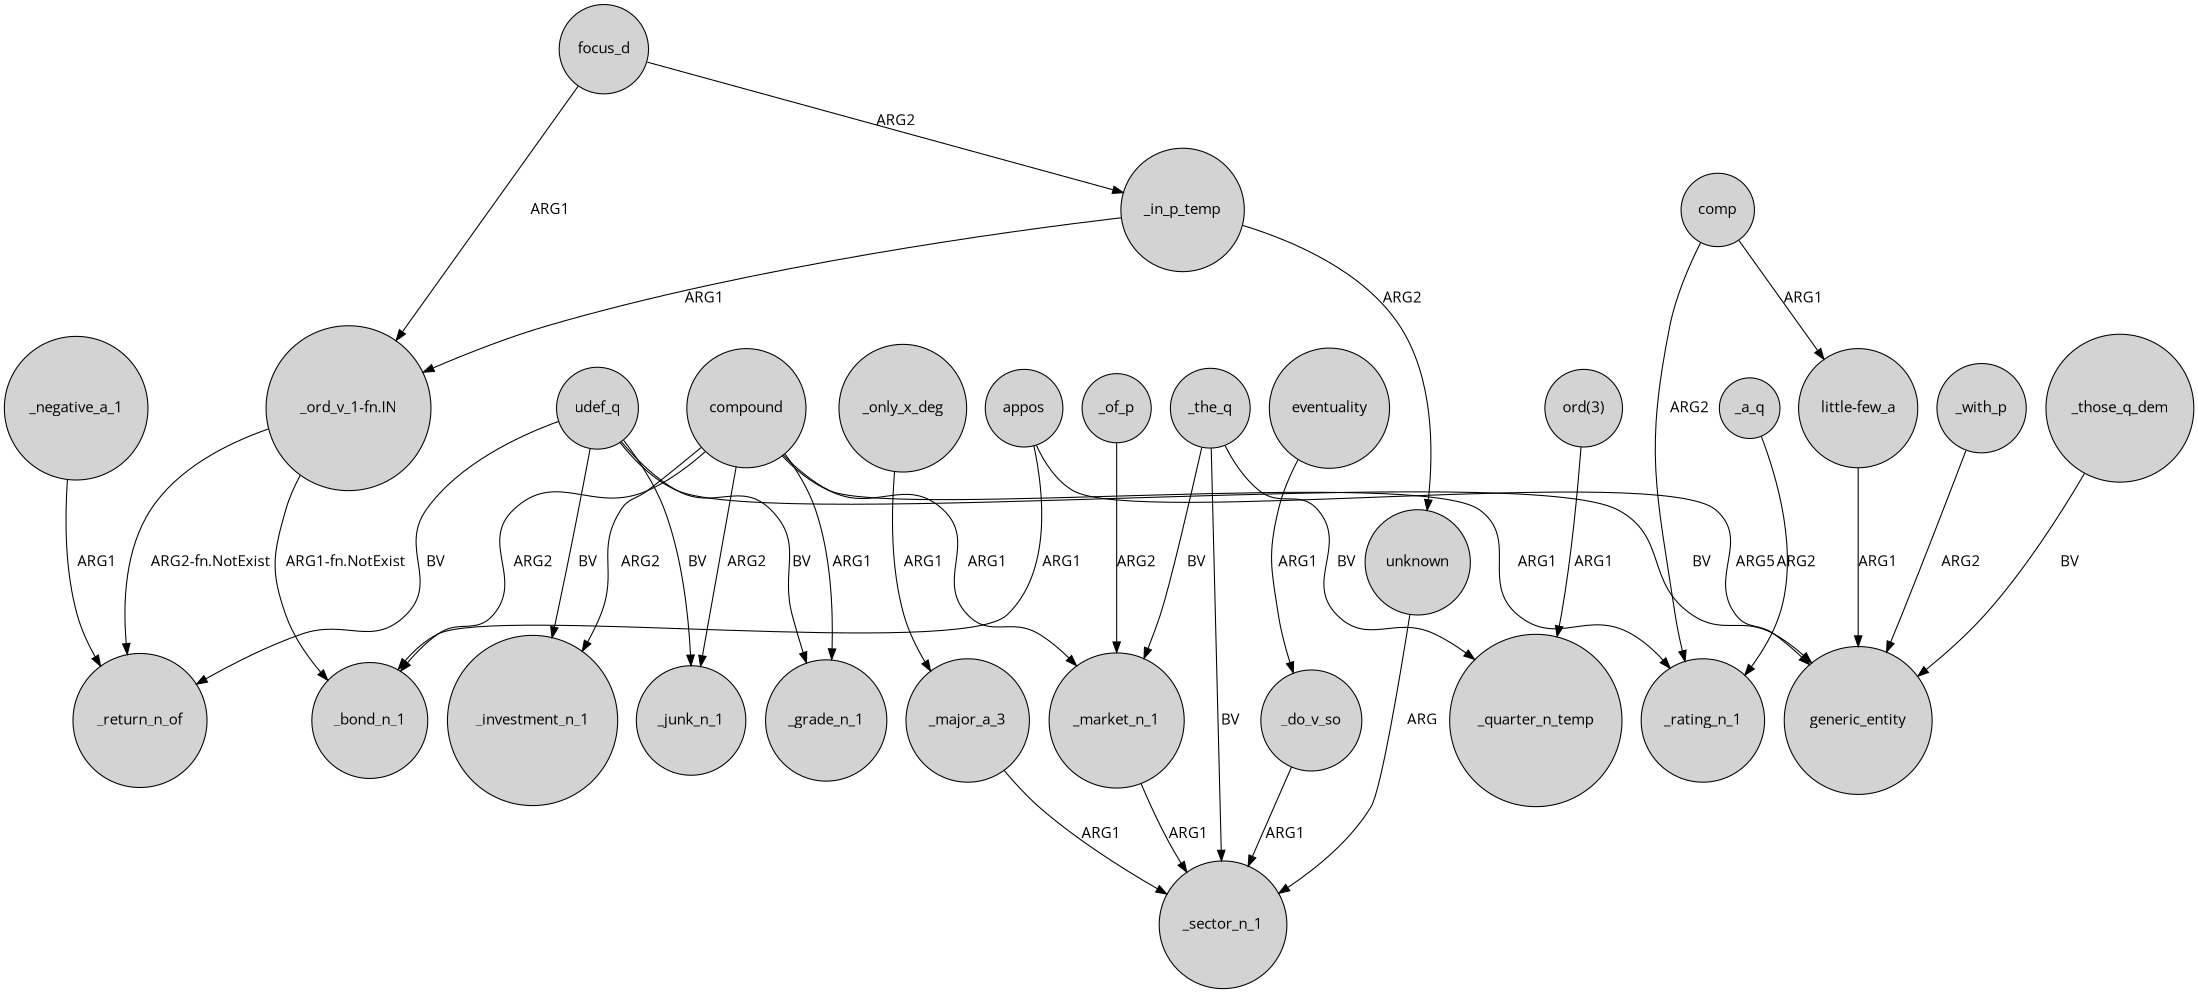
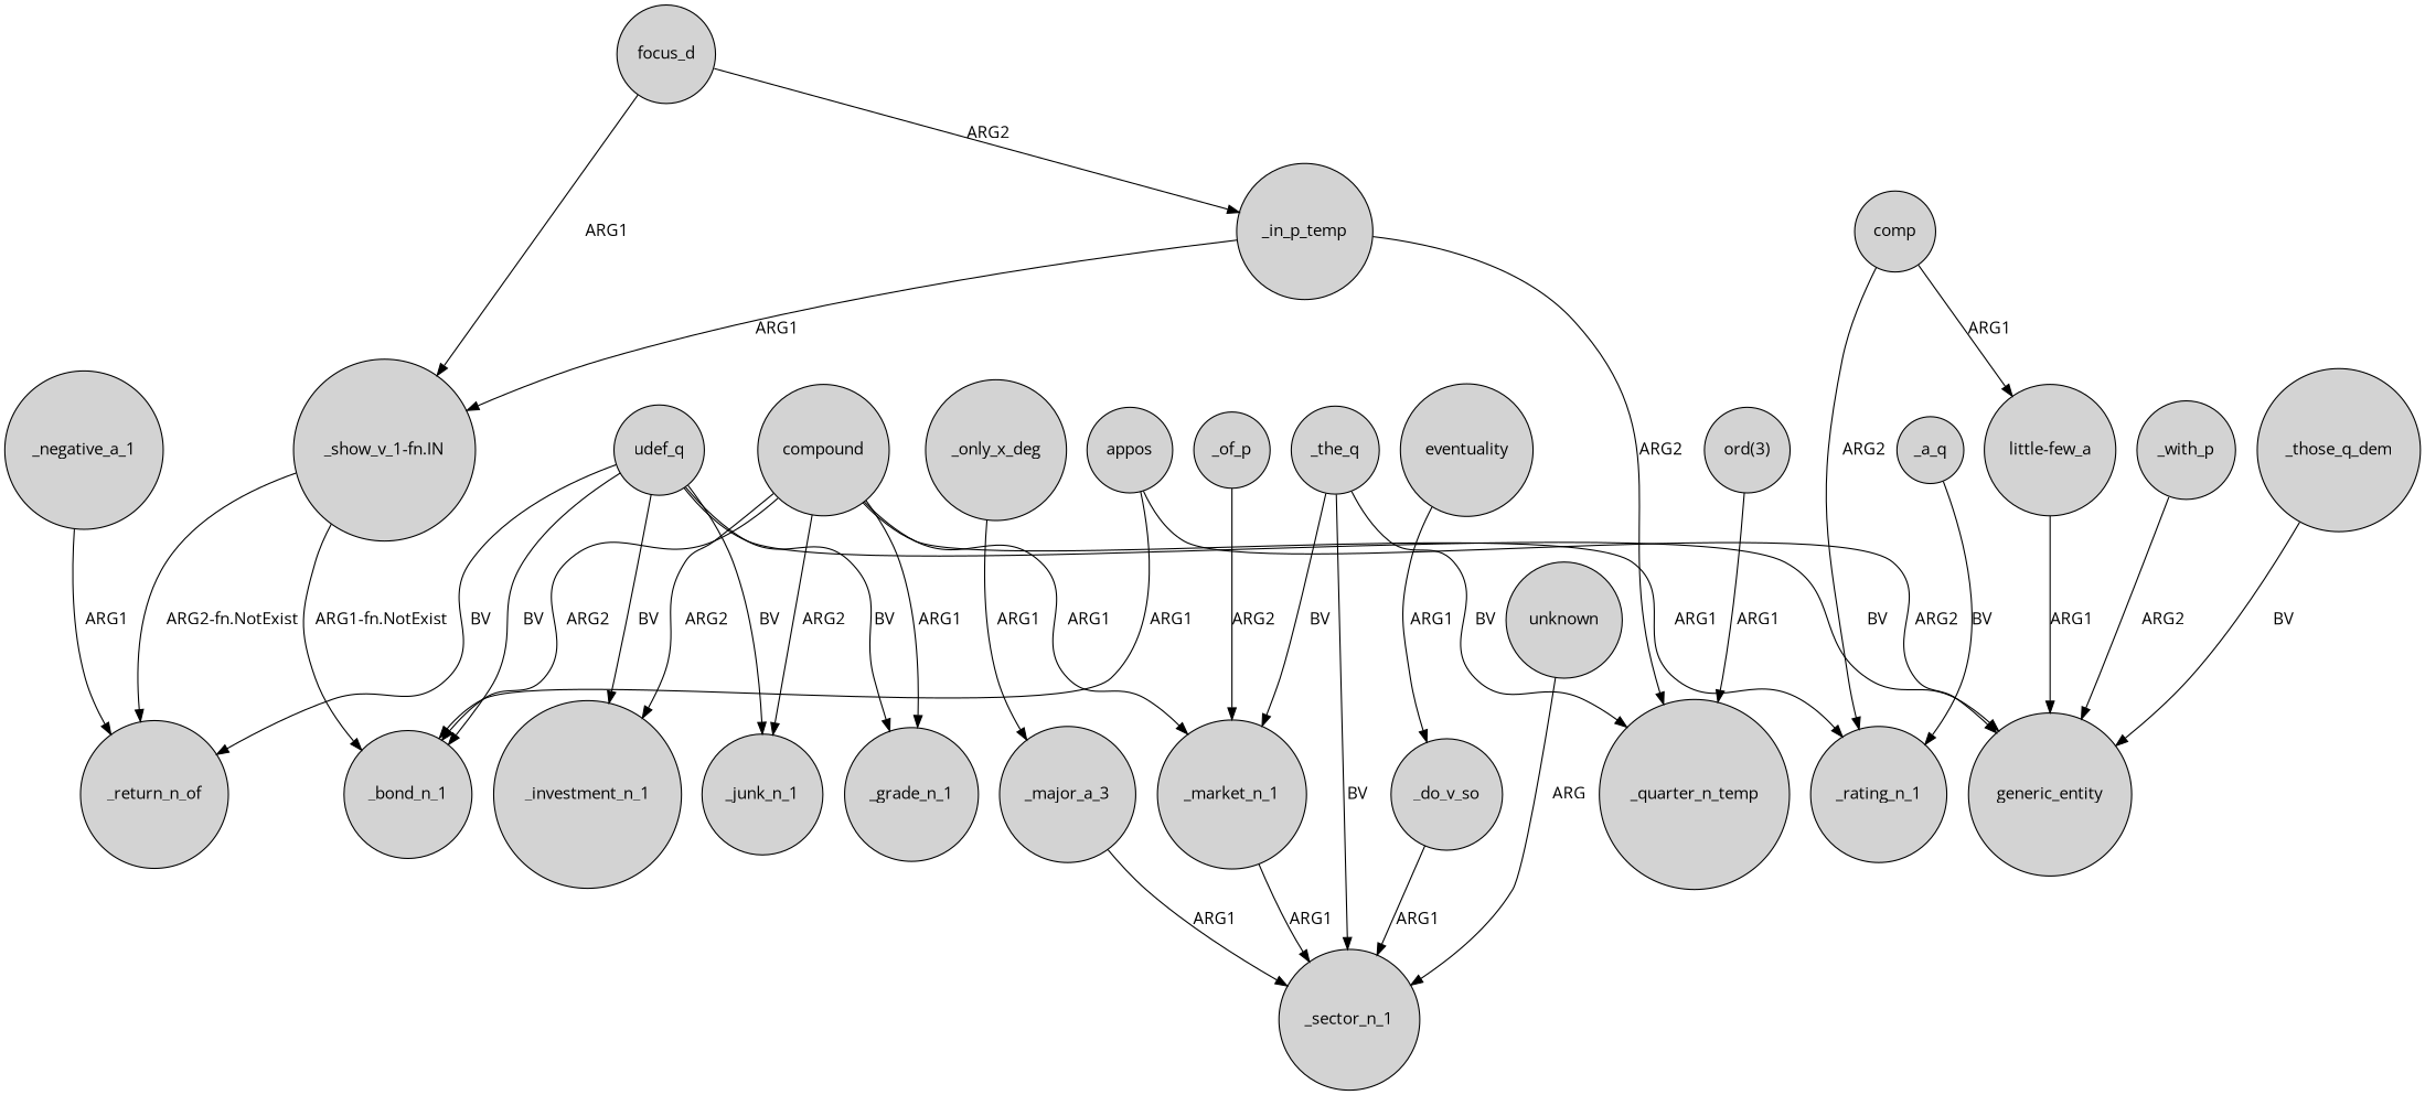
  digraph {
    fontname="Open Sans"
    node [fontname="Open Sans" shape=circle style=filled]
    edge [fontname="Open Sans"]
    focus_d
-   "_show_v_1-fn.IN" [label="_ord_v_1-fn.IN"]
+   "_show_v_1-fn.IN"
    _in_p_temp
    _return_n_of
    _bond_n_1
    _quarter_n_temp
    n7 [label=_major_a_3]
    _only_x_deg
    _sector_n_1
    udef_q
    _grade_n_1
    generic_entity
    _investment_n_1
    _junk_n_1
    _the_q
    _market_n_1
    comp
    _rating_n_1
    "little-few_a"
    eventuality
    _do_v_so
    _a_q
    _with_p
    compound
    _negative_a_1
    appos
    _of_p
    "ord(3)"
    unknown
    _those_q_dem
    focus_d -> "_show_v_1-fn.IN" [label=ARG1]
    focus_d -> _in_p_temp [label=ARG2]
    "_show_v_1-fn.IN" -> _return_n_of [label="ARG2-fn.NotExist"]
    "_show_v_1-fn.IN" -> _bond_n_1 [label="ARG1-fn.NotExist"]
    _in_p_temp -> "_show_v_1-fn.IN" [label=ARG1]
-   _in_p_temp -> unknown [label=ARG2]
+   _in_p_temp -> _quarter_n_temp [label=ARG2]
    n7 -> _sector_n_1 [label=ARG1]
    _only_x_deg -> n7 [label=ARG1]
    udef_q -> _return_n_of [label=BV]
+   udef_q -> _bond_n_1 [label=BV]
    udef_q -> _grade_n_1 [label=BV]
    udef_q -> generic_entity [label=BV]
    udef_q -> _investment_n_1 [label=BV]
    udef_q -> _junk_n_1 [label=BV]
    _the_q -> _quarter_n_temp [label=BV]
    _the_q -> _sector_n_1 [label=BV]
    _the_q -> _market_n_1 [label=BV]
    _market_n_1 -> _sector_n_1 [label=ARG1]
    comp -> _rating_n_1 [label=ARG2]
    comp -> "little-few_a" [label=ARG1]
    "little-few_a" -> generic_entity [label=ARG1]
    eventuality -> _do_v_so [label=ARG1]
    _do_v_so -> _sector_n_1 [label=ARG1]
-   _a_q -> _rating_n_1 [label=ARG2]
+   _a_q -> _rating_n_1 [label=BV]
    _with_p -> generic_entity [label=ARG2]
    compound -> _bond_n_1 [label=ARG2]
    compound -> _grade_n_1 [label=ARG1]
    compound -> _investment_n_1 [label=ARG2]
    compound -> _junk_n_1 [label=ARG2]
    compound -> _market_n_1 [label=ARG1]
    compound -> _rating_n_1 [label=ARG1]
    _negative_a_1 -> _return_n_of [label=ARG1]
    appos -> _bond_n_1 [label=ARG1]
-   appos -> generic_entity [label=ARG5]
+   appos -> generic_entity [label=ARG2]
    _of_p -> _market_n_1 [label=ARG2]
    "ord(3)" -> _quarter_n_temp [label=ARG1]
    unknown -> _sector_n_1 [label=ARG]
    _those_q_dem -> generic_entity [label=BV]
  }
